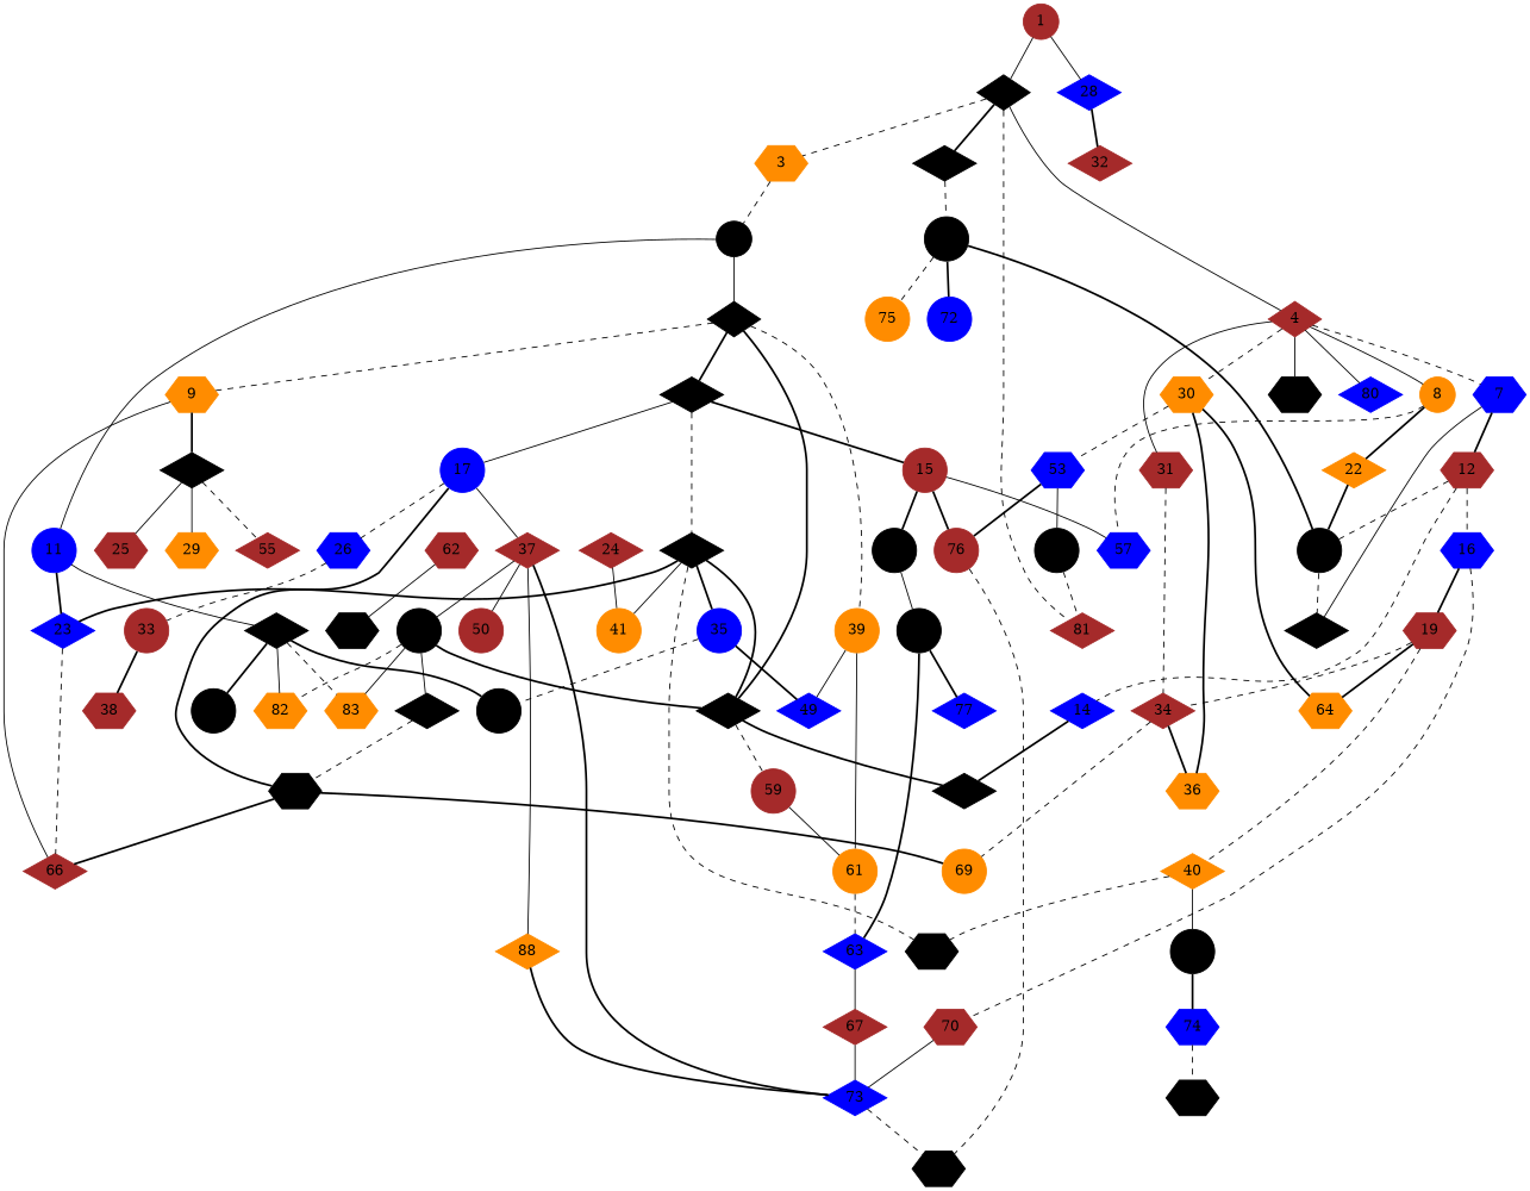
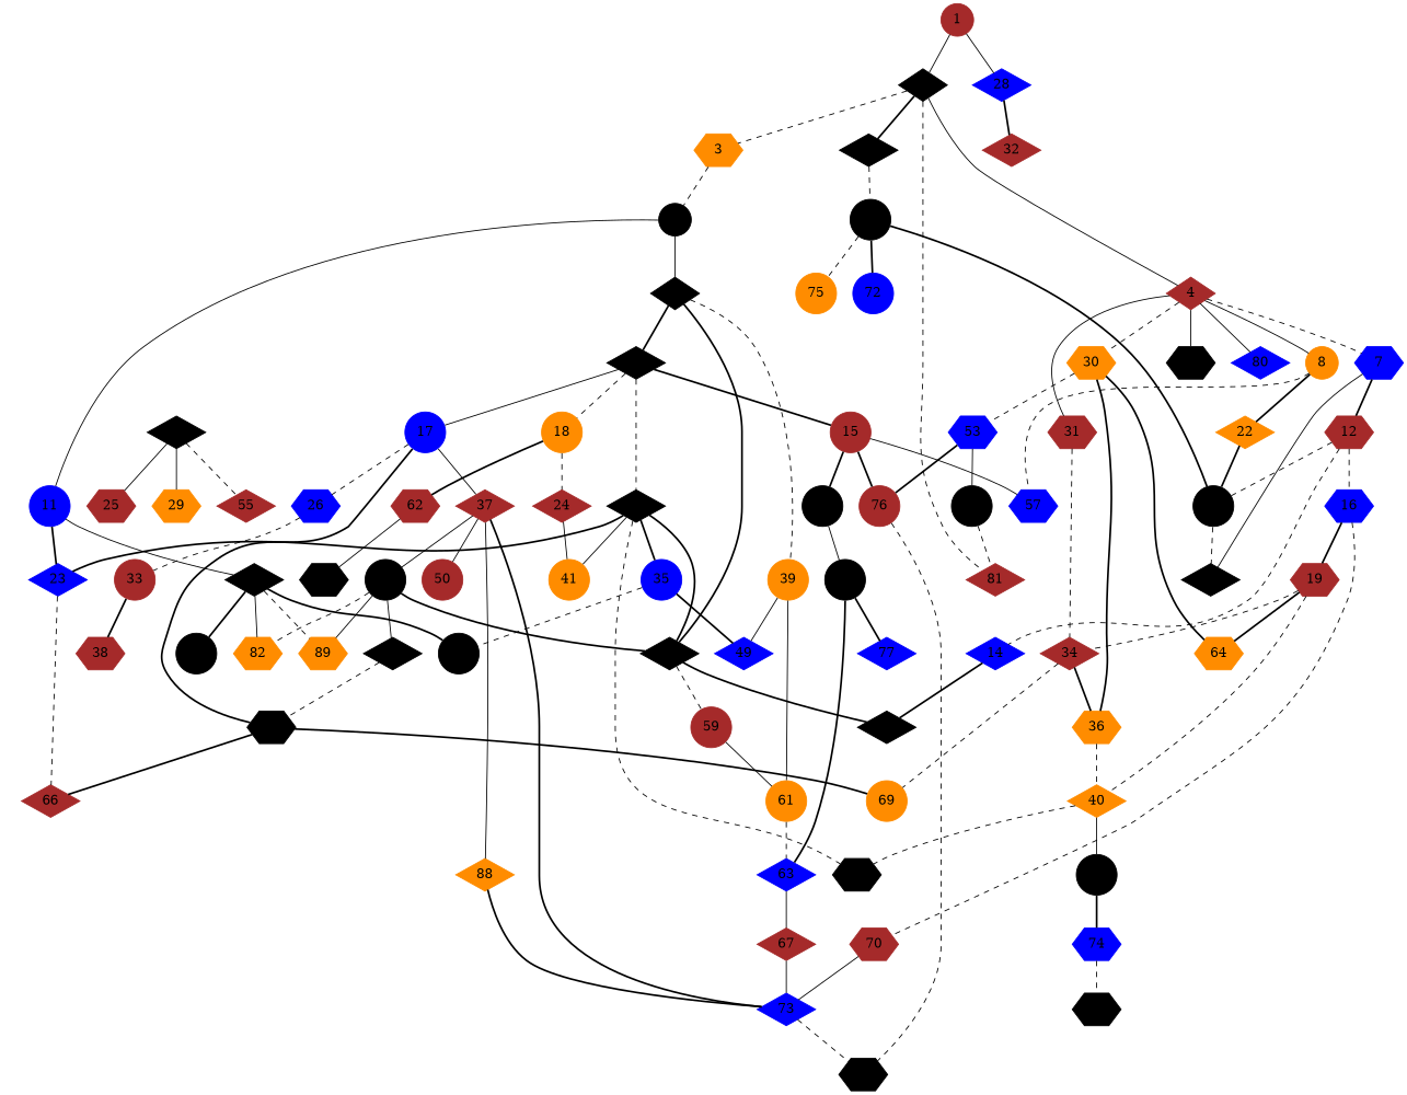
  graph {
    node [color=black shape=diamond style=filled]
    edge [style=dashed weight=1.0]
    1 [color=brown shape=circle]
    2
    28 [color=blue]
    3 [color=darkorange shape=hexagon]
    4 [color=brown]
    27
    81 [color=brown]
    32 [color=brown]
    5 [shape=circle]
    7 [color=blue shape=hexagon]
    8 [color=darkorange shape=circle]
    30 [color=darkorange shape=hexagon]
    31 [color=brown shape=hexagon]
    51 [shape=hexagon]
    80 [color=blue]
    45 [shape=circle]
    6
    11 [color=blue shape=circle]
    12 [color=brown shape=hexagon]
    84
    22 [color=darkorange]
    57 [color=blue shape=hexagon]
    64 [color=darkorange shape=hexagon]
    36 [color=darkorange shape=hexagon]
    53 [color=blue shape=hexagon]
    34 [color=brown]
-   9 [color=darkorange shape=hexagon]
    10
    39 [color=darkorange shape=circle]
    47
    13
    23 [color=blue]
    20
    66 [color=brown]
    15 [color=brown shape=circle]
    17 [color=blue shape=circle]
+   18 [color=darkorange shape=circle]
    21
    49 [color=blue]
    61 [color=darkorange shape=circle]
    71
    59 [color=brown shape=circle]
    14 [color=blue]
    16 [color=blue shape=hexagon]
    60 [shape=circle]
    25 [color=brown shape=hexagon]
    29 [color=darkorange shape=hexagon]
    55 [color=brown]
    42 [shape=circle]
    76 [color=brown shape=circle]
    26 [color=blue shape=hexagon]
    37 [color=brown]
    65 [shape=hexagon]
    24 [color=brown]
    62 [color=brown shape=hexagon]
    35 [color=blue shape=circle]
    41 [color=darkorange shape=circle]
    58 [shape=hexagon]
    46 [shape=circle]
    54 [shape=circle]
    82 [color=darkorange shape=hexagon]
-   83 [color=darkorange shape=hexagon]
+   83 [color=darkorange shape=hexagon label=89]
    19 [color=brown shape=hexagon]
    70 [color=brown shape=hexagon]
    44 [shape=circle]
    85 [shape=hexagon]
    40 [color=darkorange]
    73 [color=blue]
    33 [color=brown shape=circle]
    43 [shape=circle]
    n71 [color=darkorange label=88]
    50 [color=brown shape=circle]
    69 [color=darkorange shape=circle]
    79 [shape=hexagon]
    52 [shape=circle]
    38 [color=brown shape=hexagon]
    72 [color=blue shape=circle]
    75 [color=darkorange shape=circle]
    68 [shape=circle]
    56
    63 [color=blue]
    74 [color=blue shape=hexagon]
    77 [color=blue]
    67 [color=brown]
    78 [shape=hexagon]
    1 -- 2 [style=solid]
    1 -- 28 [style=solid]
    2 -- 3
    2 -- 4 [style=solid]
    2 -- 27 [style=bold]
    2 -- 81
    28 -- 32 [style=bold]
    3 -- 5
    4 -- 7
    4 -- 8 [style=solid]
    4 -- 30
    4 -- 31 [style=solid]
    4 -- 51 [style=solid]
    4 -- 80 [style=solid]
    27 -- 45
    5 -- 6 [style=solid]
    5 -- 11 [style=solid]
    7 -- 12 [style=bold]
    7 -- 84 [style=solid]
    8 -- 22 [style=bold]
    8 -- 57
    30 -- 64 [style=bold]
    30 -- 36 [style=bold]
    30 -- 53
    31 -- 34
    45 -- 60 [style=bold]
    45 -- 72 [style=bold]
    45 -- 75
-   6 -- 9
    6 -- 10 [style=bold]
    6 -- 39
    6 -- 47 [style=bold]
    11 -- 13 [style=solid]
    11 -- 23 [style=bold]
    12 -- 14
    12 -- 16
    12 -- 60
    22 -- 60 [style=bold]
+   36 -- 40 [weight=2.0]
    53 -- 76 [style=bold]
    53 -- 68 [style=solid]
    34 -- 36 [style=bold]
    34 -- 69
-   9 -- 20 [style=bold]
-   9 -- 66 [style=solid]
    10 -- 15 [style=bold]
    10 -- 17 [style=solid]
+   10 -- 18
    10 -- 21
    39 -- 49 [style=solid]
    39 -- 61 [style=solid]
    47 -- 71 [style=bold]
    47 -- 59
    13 -- 46 [style=bold]
    13 -- 54 [style=bold]
    13 -- 82 [style=solid]
    13 -- 83
    23 -- 66
    20 -- 25 [style=solid]
    20 -- 29 [style=solid]
    20 -- 55
    15 -- 57 [style=solid]
    15 -- 42 [style=bold]
    15 -- 76 [style=bold]
    17 -- 26
    17 -- 37 [style=solid]
    17 -- 65 [style=bold]
+   18 -- 24
+   18 -- 62 [style=bold]
    21 -- 47 [style=bold]
    21 -- 23 [style=bold]
    21 -- 35 [style=bold]
    21 -- 41 [style=solid]
    21 -- 58
    61 -- 63
    59 -- 61 [style=solid]
    14 -- 71 [style=bold]
    16 -- 19 [style=bold]
    16 -- 70
    60 -- 84
    42 -- 44 [style=solid]
    76 -- 85
    26 -- 33
    37 -- 73 [style=bold]
    37 -- 43 [style=solid]
    37 -- n71 [style=solid]
    37 -- 50 [style=solid]
    65 -- 66 [style=bold]
    65 -- 69 [style=bold]
    24 -- 41 [style=solid]
    62 -- 79 [style=solid]
    35 -- 49 [style=bold]
    35 -- 46
    19 -- 64 [style=bold]
    19 -- 34
    19 -- 40
    70 -- 73 [style=solid]
    44 -- 63 [style=bold]
    44 -- 77 [style=bold]
    40 -- 58
    40 -- 52 [style=solid]
    73 -- 85
    33 -- 38 [style=bold]
    43 -- 47 [style=bold]
    43 -- 82
    43 -- 83 [style=solid]
    43 -- 56 [style=solid]
    n71 -- 73 [style=bold]
    52 -- 74 [style=bold]
    68 -- 81
    56 -- 65
    63 -- 67 [style=solid]
    74 -- 78
    67 -- 73 [style=solid]
  }
